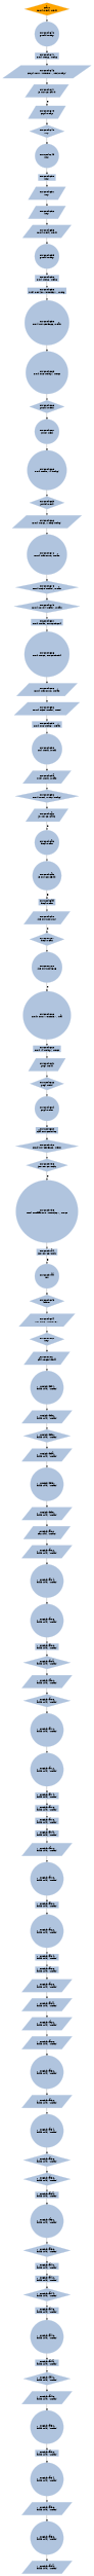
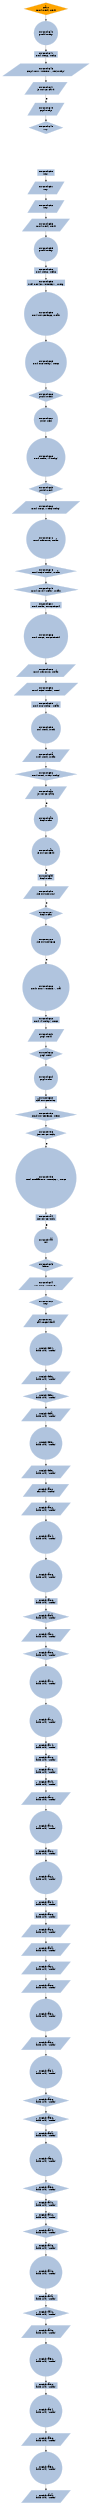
  digraph {
    node [color=lightsteelblue fillcolor=lightsteelblue shape=circle style=filled]
    edge [arrowhead=diamond color="#000000"]
    n1 [color=lightgrey fillcolor=orange label="start\nmovl %edi, %edi" shape=diamond]
    n2 [label="0x7c80b640\npushl %ebp"]
    n3 [label="0x7c80b641\nmovl %esp, %ebp" shape=box]
    n4 [label="0x7c80b643\ncmpl $0x1<UINT8>, 0xc(%ebp)" shape=parallelogram]
    n5 [label="0x7c80b647\nje 0x7c818a7d" shape=parallelogram]
    n6 [label="0x7c80b64d\npopl %ebp" shape=parallelogram]
    n7 [label="0x7c80b64e\nnop " shape=diamond]
-   n8 [label="0x7c80b64f\nnop "]
    n9 [label="0x7c80b650\nnop " shape=box]
    n10 [label="0x7c80b651\nnop " shape=parallelogram]
    n11 [label="0x7c80b652\nnop " shape=parallelogram]
    n12 [label="0x7c80b653\nmovl %edi, %edi" shape=parallelogram]
    n13 [label="0x7c80b655\npushl %ebp"]
    n14 [label="0x7c80b656\nmovl %esp, %ebp" shape=box]
    n15 [label="0x7c80b658\nsubl $0x420<UINT32>, %esp" shape=box]
    n16 [label="0x7c80b65e\nmovl 0x7c8856cc, %eax"]
    n17 [label="0x7c80b663\nmovl 0x8(%ebp), %ecx"]
    n18 [label="0x7c80b666\npushl %ebx" shape=diamond]
    n19 [label="0x7c80b667\npushl %esi"]
    n20 [label="0x7c80b668\nmovl %eax, -4(%ebp)"]
    n21 [label="0x7c80b66b\npushl %edi" shape=diamond]
    n22 [label="0x7c80b66c\nmovl %ecx, -1056(%ebp)" shape=parallelogram]
    n23 [label="0x7c80b672\nmovl %fs:0x18, %eax"]
    n24 [label="0x7c80b678\nmovl 0x30(%eax), %eax" shape=diamond]
    n25 [label="0x7c80b67b\nmovl 0x1d4(%eax), %eax" shape=diamond]
    n26 [label="0x7c80b681\nmovl %eax, 0x7c8856e4" shape=box]
    n27 [label="0x7c80b686\nmovl %ecx, 0x7c885054"]
    n28 [label="0x7c80b68c\nmovl %fs:0x18, %eax" shape=parallelogram]
    n29 [label="0x7c80b692\nmovl 0x30(%eax), %esi" shape=parallelogram]
    n30 [label="0x7c80b695\nmovl 0xc(%ebp), %eax" shape=box]
    n31 [label="0x7c80b698\nxorl %edi, %edi"]
    n32 [label="0x7c80b69a\nsubl %edi, %eax" shape=parallelogram]
    n33 [label="0x7c80b69c\nmovl %esi, -1052(%ebp)" shape=diamond]
    n34 [label="0x7c80b6a2\nje 0x7c81cadc" shape=parallelogram]
    n35 [label="0x7c80b6a8\ndecl %eax"]
    n36 [label="0x7c80b6a9\nje 0x7c8185dd"]
    n37 [label="0x7c80b6af\ndecl %eax" shape=box]
    n38 [label="0x7c80b6b0\njne 0x7c80c167" shape=parallelogram]
    n39 [label="0x7c80c167\ndecl %eax" shape=diamond]
    n40 [label="0x7c80c168\njne 0x7c80b6c6"]
    n41 [label="0x7c80b6c6\nmovb $0x1<UINT8>, %al"]
    n42 [label="0x7c80b6c8\nmovl -4(%ebp), %ecx" shape=box]
    n43 [label="0x7c80b6cb\npopl %edi" shape=parallelogram]
    n44 [label="0x7c80b6cc\npopl %esi" shape=diamond]
    n45 [label="0x7c80b6cd\npopl %ebx"]
    n46 [label="0x7c80b6ce\ncall 0x7c809792" shape=box]
    n47 [label="0x7c809792\ncmpl 0x7c8856cc, %ecx" shape=diamond]
    n48 [label="0x7c809798\njne 0x7c870cfc" shape=diamond]
    n49 [label="0x7c80979e\ntestl $0xffff0000<UINT32>, %ecx"]
    n50 [label="0x7c8097a4\njne 0x7c870cfc" shape=box]
    n51 [label="0x7c8097aa\nret"]
    n52 [label="0x7c80b6d3\nleave " shape=diamond]
    n53 [label="0x7c80b6d4\nret $0xc<UINT16>" shape=parallelogram]
    n54 [label="0x7c8000c0\nnop " shape=diamond]
    n55 [label="0x7c8000c1\ncall 0x63d7f9f4" shape=parallelogram]
    n56 [label="0x63d7f9f4\naddb %al, (%eax)"]
    n57 [label="0x63d7f9f6\naddb %al, (%eax)" shape=parallelogram]
    n58 [label="0x63d7f9f8\naddb %al, (%eax)" shape=diamond]
    n59 [label="0x63d7f9fa\naddb %al, (%eax)" shape=parallelogram]
    n60 [label="0x63d7f9fc\naddb %al, (%eax)"]
    n61 [label="0x63d7f9fe\naddb %al, (%eax)" shape=parallelogram]
    n62 [label="0x63d7fa00\neax %al, (%eax)" shape=parallelogram]
    n63 [label="0x63d7fa02\naddb %al, (%eax)" shape=parallelogram]
    n64 [label="0x63d7fa04\naddb %al, (%eax)"]
    n65 [label="0x63d7fa06\naddb %al, (%eax)"]
    n66 [label="0x63d7fa08\naddb %al, (%eax)" shape=box]
    n67 [label="0x63d7fa0a\naddb %al, (%eax)" shape=diamond]
    n68 [label="0x63d7fa0c\naddb %al, (%eax)" shape=parallelogram]
    n69 [label="0x63d7fa0e\naddb %al, (%eax)" shape=diamond]
    n70 [label="0x63d7fa10\naddb %al, (%eax)"]
    n71 [label="0x63d7fa12\naddb %al, (%eax)"]
    n72 [label="0x63d7fa14\naddb %al, (%eax)" shape=box]
    n73 [label="0x63d7fa16\naddb %al, (%eax)" shape=box]
    n74 [label="0x63d7fa18\naddb %al, (%eax)" shape=box]
    n75 [label="0x63d7fa1a\naddb %al, (%eax)" shape=box]
    n76 [label="0x63d7fa1c\naddb %al, (%eax)" shape=parallelogram]
    n77 [label="0x63d7fa1e\naddb %al, (%eax)"]
    n78 [label="0x63d7fa20\naddb %al, (%eax)" shape=box]
    n79 [label="0x63d7fa22\naddb %al, (%eax)"]
    n80 [label="0x63d7fa24\naddb %al, (%eax)" shape=box]
    n81 [label="0x63d7fa26\naddb %al, (%eax)" shape=box]
    n82 [label="0x63d7fa28\naddb %al, (%eax)" shape=parallelogram]
    n83 [label="0x63d7fa2a\naddb %al, (%eax)" shape=parallelogram]
    n84 [label="0x63d7fa2c\naddb %al, (%eax)" shape=parallelogram]
    n85 [label="0x63d7fa2e\naddb %al, (%eax)" shape=parallelogram]
    n86 [label="0x63d7fa30\naddb %al, (%eax)"]
    n87 [label="0x63d7fa32\naddb %al, (%eax)" shape=parallelogram]
    n88 [label="0x63d7fa34\naddb %al, (%eax)"]
    n89 [label="0x63d7fa36\naddb %al, (%eax)" shape=diamond]
    n90 [label="0x63d7fa38\naddb %al, (%eax)" shape=diamond]
    n91 [label="0x63d7fa3a\naddb %al, (%eax)" shape=box]
    n92 [label="0x63d7fa3c\naddb %al, (%eax)"]
    n93 [label="0x63d7fa3e\naddb %al, (%eax)" shape=diamond]
    n94 [label="0x63d7fa40\naddb %al, (%eax)" shape=box]
    n95 [label="0x63d7fa42\naddb %al, (%eax)" shape=box]
    n96 [label="0x63d7fa44\naddb %al, (%eax)" shape=diamond]
    n97 [label="0x63d7fa46\naddb %al, (%eax)" shape=box]
    n98 [label="0x63d7fa48\naddb %al, (%eax)"]
    n99 [label="0x63d7fa4a\naddb %al, (%eax)" shape=box]
    n100 [label="0x63d7fa4c\naddb %al, (%eax)" shape=diamond]
    n101 [label="0x63d7fa4e\naddb %al, (%eax)" shape=parallelogram]
    n102 [label="0x63d7fa50\naddb %al, (%eax)"]
    n103 [label="0x63d7fa52\naddb %al, (%eax)" shape=box]
    n104 [label="0x63d7fa54\naddb %al, (%eax)"]
    n105 [label="0x63d7fa56\naddb %al, (%eax)" shape=parallelogram]
    n106 [label="0x63d7fa58\naddb %al, (%eax)"]
    n107 [label="0x63d7fa5a\naddb %al, (%eax)" shape=parallelogram]
    n1 -> n2 [arrowhead=normal]
    n2 -> n3
    n3 -> n4
    n4 -> n5
    n5 -> n6 [label=F]
    n6 -> n7
-   n7 -> n8
-   n8 -> n9
    n9 -> n10
    n10 -> n11
    n11 -> n12
    n12 -> n13
    n13 -> n14
    n14 -> n15 [arrowhead=normal]
    n15 -> n16 [arrowhead=normal]
    n16 -> n17
    n17 -> n18 [arrowhead=normal]
    n18 -> n19
    n19 -> n20
    n20 -> n21 [arrowhead=normal]
    n21 -> n22 [arrowhead=normal]
    n22 -> n23 [arrowhead=normal]
    n23 -> n24
    n24 -> n25
    n25 -> n26 [arrowhead=normal]
    n26 -> n27 [arrowhead=normal]
    n27 -> n28
    n28 -> n29
    n29 -> n30 [arrowhead=normal]
    n30 -> n31 [arrowhead=normal]
    n31 -> n32
    n32 -> n33 [arrowhead=normal]
    n33 -> n34
    n34 -> n35 [arrowhead=normal label=F]
    n35 -> n36 [arrowhead=normal]
    n36 -> n37 [label=F]
    n37 -> n38 [arrowhead=normal]
    n38 -> n39 [label=T]
    n39 -> n40 [arrowhead=normal]
    n40 -> n41 [label=T]
    n41 -> n42 [arrowhead=normal]
    n42 -> n43 [arrowhead=normal]
    n43 -> n44 [arrowhead=normal]
    n44 -> n45 [arrowhead=normal]
    n45 -> n46
    n46 -> n47
    n47 -> n48 [arrowhead=normal]
    n48 -> n49 [arrowhead=normal label=F]
    n49 -> n50 [arrowhead=normal]
    n50 -> n51 [arrowhead=normal label=F]
    n51 -> n52
    n52 -> n53 [arrowhead=normal]
    n53 -> n54 [arrowhead=normal]
    n54 -> n55
    n55 -> n56 [arrowhead=normal]
    n56 -> n57 [arrowhead=normal]
    n57 -> n58 [arrowhead=normal]
    n58 -> n59
    n59 -> n60 [arrowhead=normal]
    n60 -> n61
    n61 -> n62
    n62 -> n63
    n63 -> n64
    n64 -> n65
    n65 -> n66 [arrowhead=normal]
    n66 -> n67
    n67 -> n68
    n68 -> n69
    n69 -> n70
    n70 -> n71 [arrowhead=normal]
    n71 -> n72
    n72 -> n73
    n73 -> n74 [arrowhead=normal]
    n74 -> n75
    n75 -> n76 [arrowhead=normal]
    n76 -> n77 [arrowhead=normal]
    n77 -> n78
    n78 -> n79
    n79 -> n80 [arrowhead=normal]
    n80 -> n81 [arrowhead=normal]
    n81 -> n82
    n82 -> n83
    n83 -> n84
    n84 -> n85 [arrowhead=normal]
    n85 -> n86
    n86 -> n87
    n87 -> n88 [arrowhead=normal]
    n88 -> n89
    n89 -> n90
    n90 -> n91 [arrowhead=normal]
    n91 -> n92
    n92 -> n93 [arrowhead=normal]
    n93 -> n94
    n94 -> n95 [arrowhead=normal]
    n95 -> n96
    n96 -> n97 [arrowhead=normal]
    n97 -> n98 [arrowhead=normal]
    n98 -> n99
    n99 -> n100 [arrowhead=normal]
    n100 -> n101
    n101 -> n102
    n102 -> n103
    n103 -> n104
    n104 -> n105 [arrowhead=normal]
    n105 -> n106
    n106 -> n107
  }
